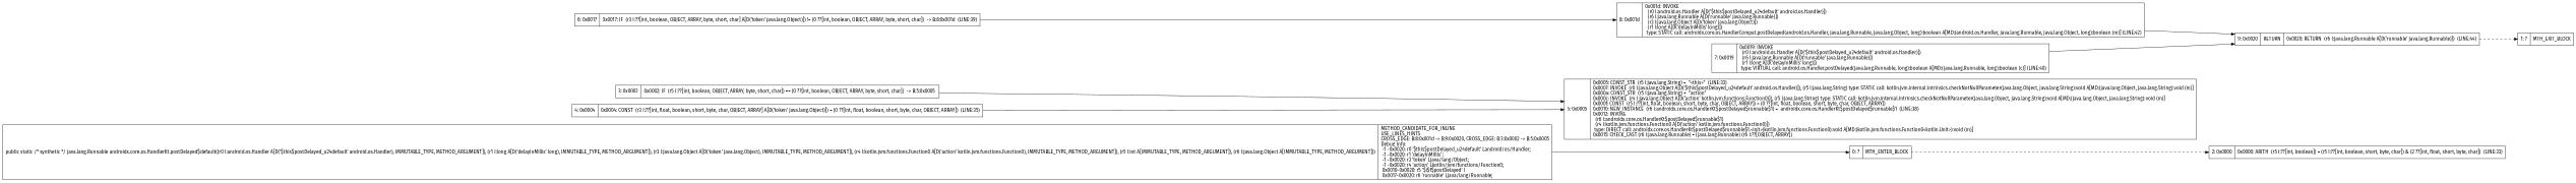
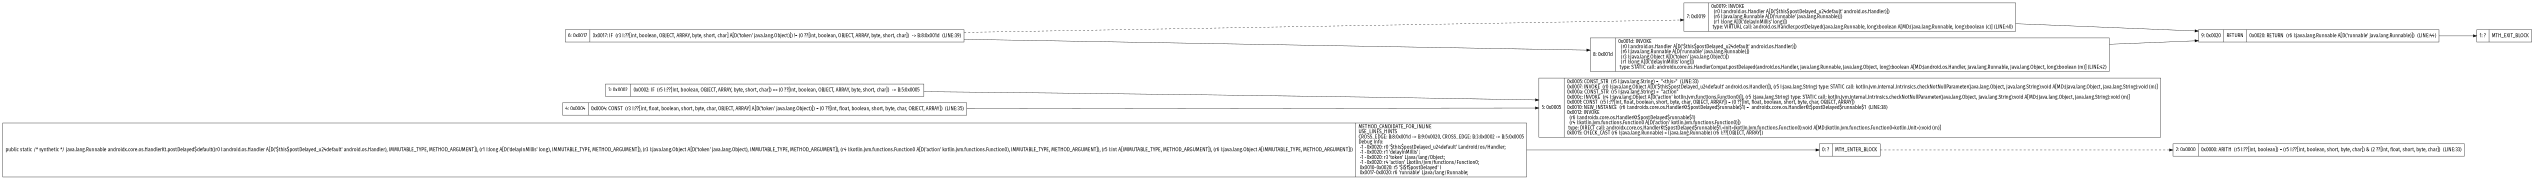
  digraph {
    fontname="Fira Sans"
    rankdir=LR
    node [fontname="Fira Sans" shape=record]
    edge [fontname="Fira Sans"]
    n1 [label="{0\:\ ?|MTH_ENTER_BLOCK\l}"]
    n2 [label="{2\:\ 0x0000|0x0000: ARITH  (r5 I:??[int, boolean]) = (r5 I:??[int, boolean, short, byte, char]) & (2 ??[int, float, short, byte, char])  (LINE:33)\l}"]
    n3 [label="{3\:\ 0x0002|0x0002: IF  (r5 I:??[int, boolean, OBJECT, ARRAY, byte, short, char]) == (0 ??[int, boolean, OBJECT, ARRAY, byte, short, char])  \-\> B:5:0x0005 \l}"]
    n4 [label="{5\:\ 0x0005|0x0005: CONST_STR  (r5 I:java.lang.String) =  \"\<this\>\"  (LINE:33)\l0x0007: INVOKE  (r0 I:java.lang.Object A[D('$this$postDelayed_u24default' android.os.Handler)]), (r5 I:java.lang.String) type: STATIC call: kotlin.jvm.internal.Intrinsics.checkNotNullParameter(java.lang.Object, java.lang.String):void A[MD:(java.lang.Object, java.lang.String):void (m)]\l0x000a: CONST_STR  (r5 I:java.lang.String) =  \"action\" \l0x000c: INVOKE  (r4 I:java.lang.Object A[D('action' kotlin.jvm.functions.Function0)]), (r5 I:java.lang.String) type: STATIC call: kotlin.jvm.internal.Intrinsics.checkNotNullParameter(java.lang.Object, java.lang.String):void A[MD:(java.lang.Object, java.lang.String):void (m)]\l0x000f: CONST  (r5 I:??[int, float, boolean, short, byte, char, OBJECT, ARRAY]) = (0 ??[int, float, boolean, short, byte, char, OBJECT, ARRAY]) \l0x0010: NEW_INSTANCE  (r6 I:androidx.core.os.HandlerKt$postDelayed$runnable$1) =  androidx.core.os.HandlerKt$postDelayed$runnable$1  (LINE:38)\l0x0012: INVOKE  \l  (r6 I:androidx.core.os.HandlerKt$postDelayed$runnable$1)\l  (r4 I:kotlin.jvm.functions.Function0 A[D('action' kotlin.jvm.functions.Function0)])\l type: DIRECT call: androidx.core.os.HandlerKt$postDelayed$runnable$1.\<init\>(kotlin.jvm.functions.Function0):void A[MD:(kotlin.jvm.functions.Function0\<kotlin.Unit\>):void (m)]\l0x0015: CHECK_CAST (r6 I:java.lang.Runnable) = (java.lang.Runnable) (r6 I:??[OBJECT, ARRAY]) \l}"]
    n5 [label="{4\:\ 0x0004|0x0004: CONST  (r3 I:??[int, float, boolean, short, byte, char, OBJECT, ARRAY] A[D('token' java.lang.Object)]) = (0 ??[int, float, boolean, short, byte, char, OBJECT, ARRAY])  (LINE:35)\l}"]
    n6 [label="{6\:\ 0x0017|0x0017: IF  (r3 I:??[int, boolean, OBJECT, ARRAY, byte, short, char] A[D('token' java.lang.Object)]) != (0 ??[int, boolean, OBJECT, ARRAY, byte, short, char])  \-\> B:8:0x001d  (LINE:39)\l}"]
    n7 [label="{7\:\ 0x0019|0x0019: INVOKE  \l  (r0 I:android.os.Handler A[D('$this$postDelayed_u24default' android.os.Handler)])\l  (r6 I:java.lang.Runnable A[D('runnable' java.lang.Runnable)])\l  (r1 I:long A[D('delayInMillis' long)])\l type: VIRTUAL call: android.os.Handler.postDelayed(java.lang.Runnable, long):boolean A[MD:(java.lang.Runnable, long):boolean (c)] (LINE:40)\l}"]
    n8 [label="{8\:\ 0x001d|0x001d: INVOKE  \l  (r0 I:android.os.Handler A[D('$this$postDelayed_u24default' android.os.Handler)])\l  (r6 I:java.lang.Runnable A[D('runnable' java.lang.Runnable)])\l  (r3 I:java.lang.Object A[D('token' java.lang.Object)])\l  (r1 I:long A[D('delayInMillis' long)])\l type: STATIC call: androidx.core.os.HandlerCompat.postDelayed(android.os.Handler, java.lang.Runnable, java.lang.Object, long):boolean A[MD:(android.os.Handler, java.lang.Runnable, java.lang.Object, long):boolean (m)] (LINE:42)\l}"]
    n9 [label="{9\:\ 0x0020|RETURN\l|0x0020: RETURN  (r6 I:java.lang.Runnable A[D('runnable' java.lang.Runnable)])  (LINE:44)\l}"]
    n10 [label="{1\:\ ?|MTH_EXIT_BLOCK\l}"]
    n11 [label="{public static \/* synthetic *\/ java.lang.Runnable androidx.core.os.HandlerKt.postDelayed$default((r0 I:android.os.Handler A[D('$this$postDelayed_u24default' android.os.Handler), IMMUTABLE_TYPE, METHOD_ARGUMENT]), (r1 I:long A[D('delayInMillis' long), IMMUTABLE_TYPE, METHOD_ARGUMENT]), (r3 I:java.lang.Object A[D('token' java.lang.Object), IMMUTABLE_TYPE, METHOD_ARGUMENT]), (r4 I:kotlin.jvm.functions.Function0 A[D('action' kotlin.jvm.functions.Function0), IMMUTABLE_TYPE, METHOD_ARGUMENT]), (r5 I:int A[IMMUTABLE_TYPE, METHOD_ARGUMENT]), (r6 I:java.lang.Object A[IMMUTABLE_TYPE, METHOD_ARGUMENT]))  | METHOD_CANDIDATE_FOR_INLINE\lUSE_LINES_HINTS\lCROSS_EDGE: B:8:0x001d \-\> B:9:0x0020, CROSS_EDGE: B:3:0x0002 \-\> B:5:0x0005\lDebug Info:\l  \-1 \-0x0020: r0 '$this$postDelayed_u24default' Landroid\/os\/Handler;\l  \-1 \-0x0020: r1 'delayInMillis' J\l  \-1 \-0x0020: r3 'token' Ljava\/lang\/Object;\l  \-1 \-0x0020: r4 'action' Lkotlin\/jvm\/functions\/Function0;\l  0x0010\-0x0020: r5 '$i$f$postDelayed' I\l  0x0017\-0x0020: r6 'runnable' Ljava\/lang\/Runnable;\l}"]
    n1 -> n2 [style=dashed]
    n3 -> n4
    n5 -> n4
+   n6 -> n7 [style=dashed]
    n6 -> n8
    n7 -> n9
    n8 -> n9
-   n9 -> n10 [style=dashed]
+   n9 -> n10
    n11 -> n1
  }
